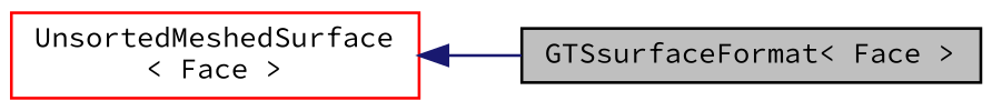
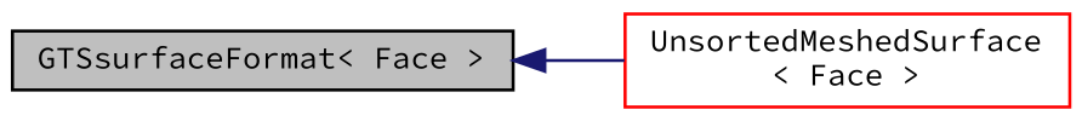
  digraph {
    rankdir=LR
    fontname="Source Code Pro"
    node [fontname="Source Code Pro" fontsize=10 shape=record]
    n1 [color=black fillcolor=grey75 fontcolor=black height=0.2 label="GTSsurfaceFormat\< Face \>" style=filled width=0.4]
    n2 [color=red height=0.2 label="UnsortedMeshedSurface\l\< Face \>" width=0.4]
-   n2 -> n1 [color=midnightblue dir=back fontname="Source Code Pro" fontsize=10 labelfontname=FreeSans labelfontsize=10 style=solid]
+   n1 -> n2 [color=midnightblue dir=back fontname="Source Code Pro" fontsize=10 labelfontname=FreeSans labelfontsize=10 style=solid]
  }
